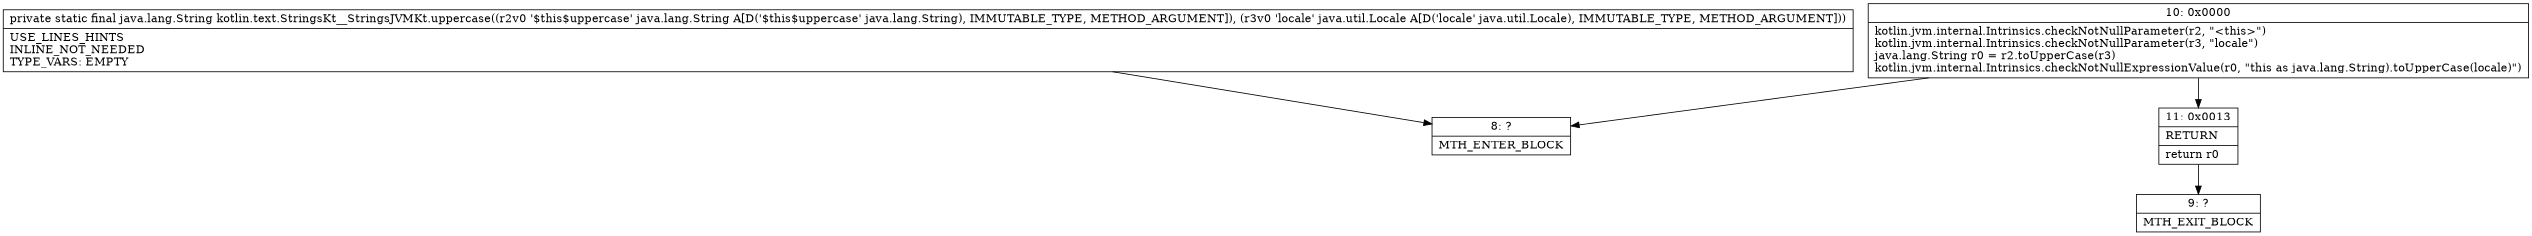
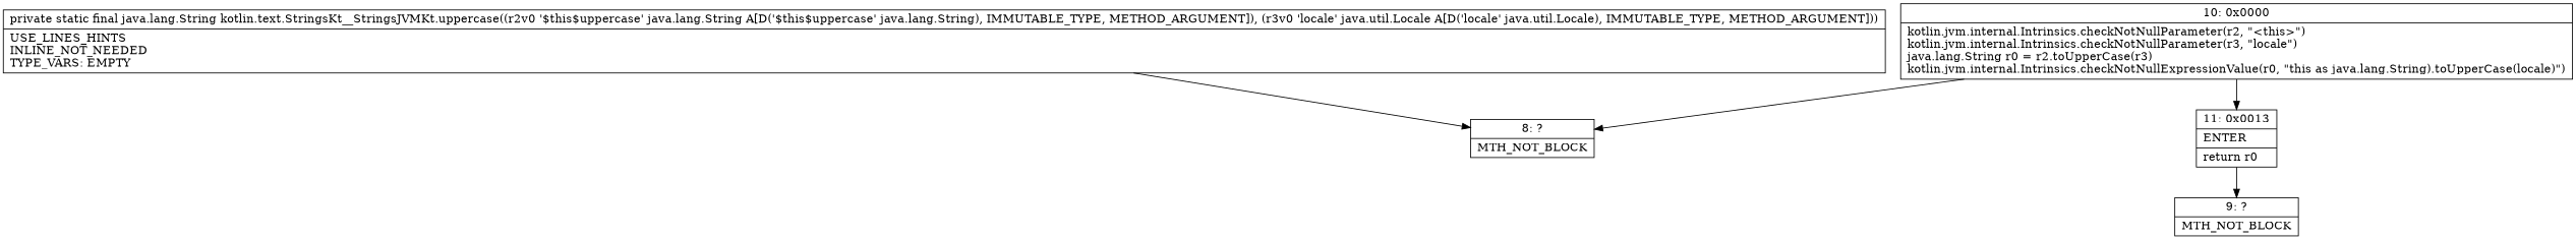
  digraph {
    node [shape=record]
-   n1 [label="{8\:\ ?|MTH_ENTER_BLOCK\l}"]
+   n1 [label="{8\:\ ?|MTH_NOT_BLOCK\l}"]
    n2 [label="{10\:\ 0x0000|kotlin.jvm.internal.Intrinsics.checkNotNullParameter(r2, \"\<this\>\")\lkotlin.jvm.internal.Intrinsics.checkNotNullParameter(r3, \"locale\")\ljava.lang.String r0 = r2.toUpperCase(r3)\lkotlin.jvm.internal.Intrinsics.checkNotNullExpressionValue(r0, \"this as java.lang.String).toUpperCase(locale)\")\l}"]
-   n3 [label="{11\:\ 0x0013|RETURN\l|return r0\l}"]
-   n4 [label="{9\:\ ?|MTH_EXIT_BLOCK\l}"]
+   n3 [label="{11\:\ 0x0013|ENTER\l|return r0\l}"]
+   n4 [label="{9\:\ ?|MTH_NOT_BLOCK\l}"]
    n5 [label="{private static final java.lang.String kotlin.text.StringsKt__StringsJVMKt.uppercase((r2v0 '$this$uppercase' java.lang.String A[D('$this$uppercase' java.lang.String), IMMUTABLE_TYPE, METHOD_ARGUMENT]), (r3v0 'locale' java.util.Locale A[D('locale' java.util.Locale), IMMUTABLE_TYPE, METHOD_ARGUMENT]))  | USE_LINES_HINTS\lINLINE_NOT_NEEDED\lTYPE_VARS: EMPTY\l}"]
    n2 -> n1
    n2 -> n3
    n3 -> n4
    n5 -> n1
  }
